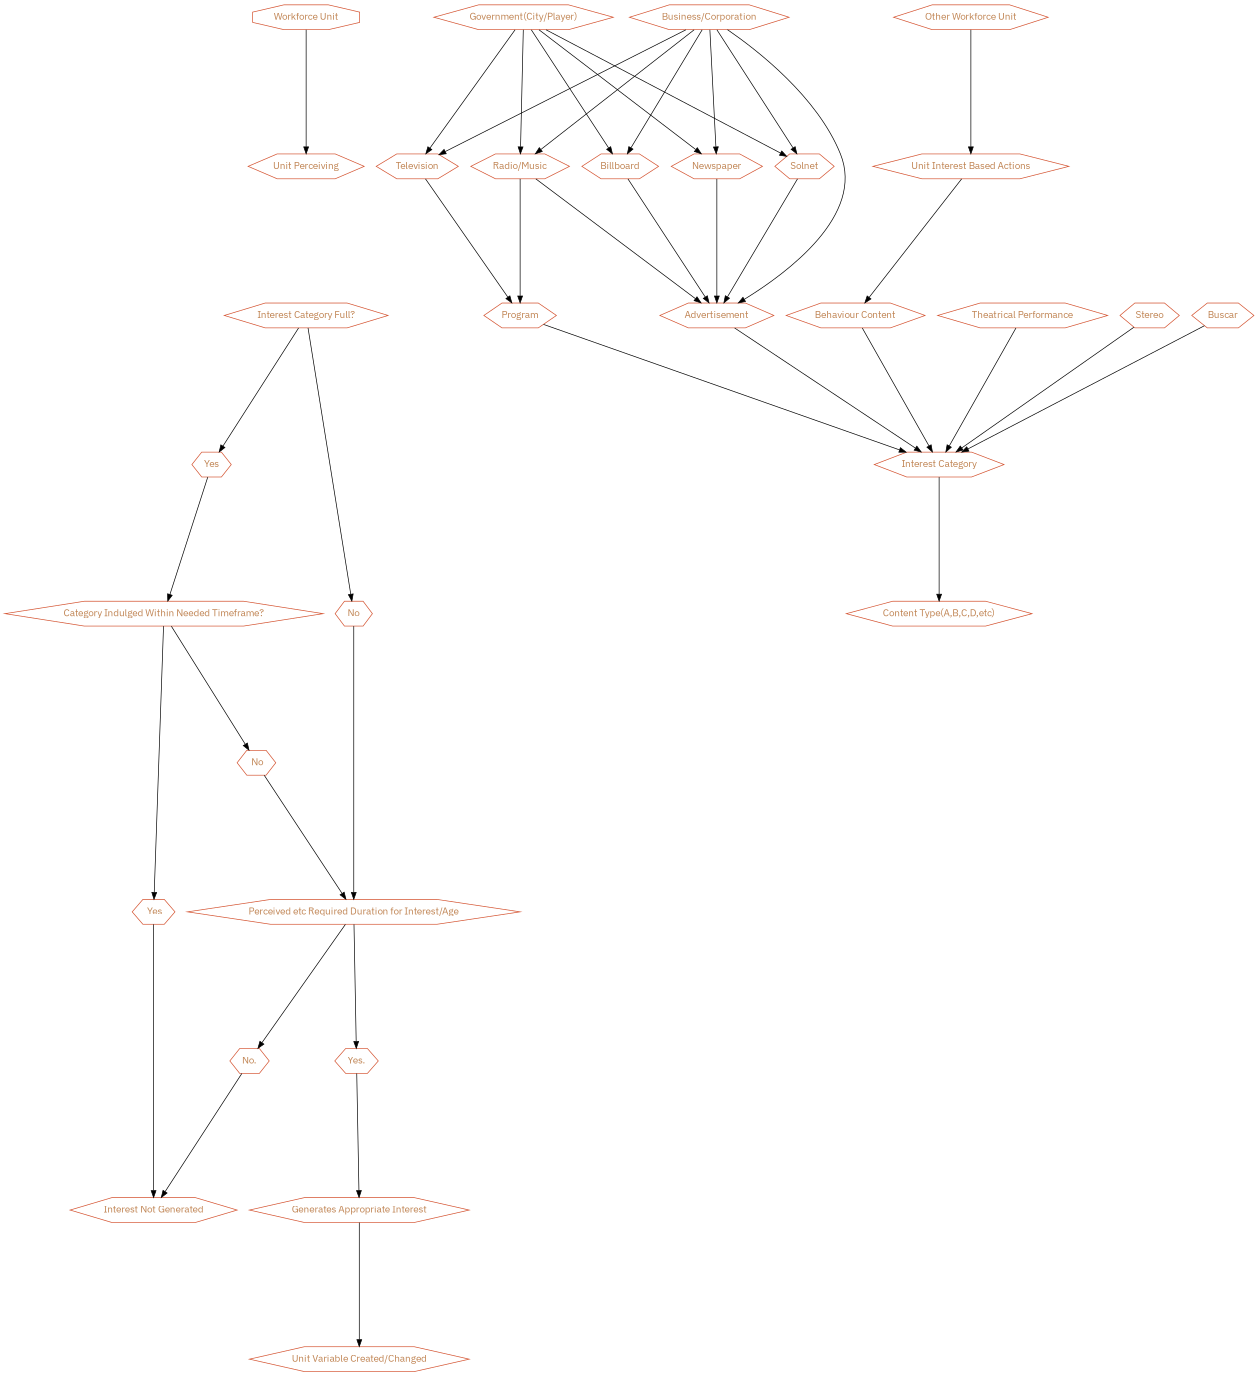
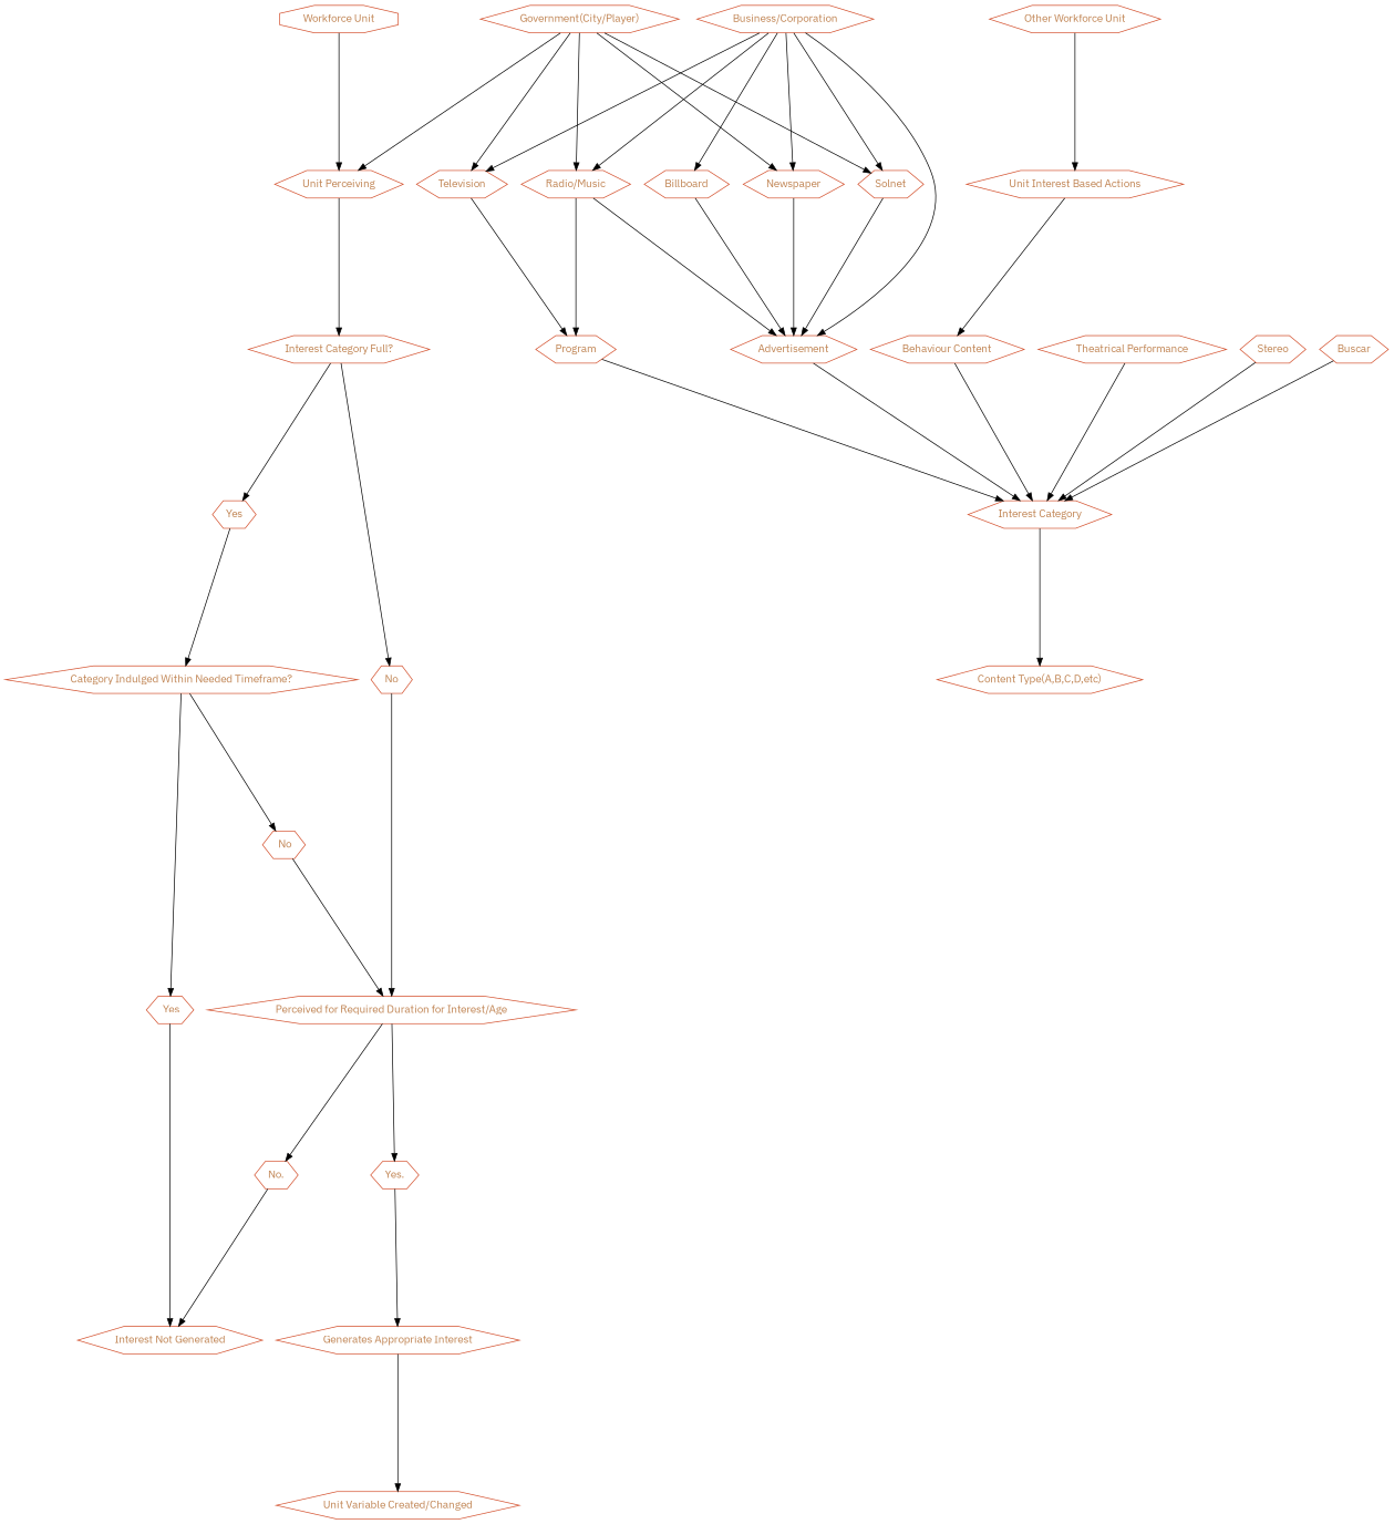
  digraph {
    compound=true
    fontname="IBM Plex Sans"
    ranksep=2.5
    root=Zones
    node [color="#d3502dff" fillcolor=gray10 fontcolor="#c08453ff" fontname="IBM Plex Sans" shape=hexagon]
    edge [fontname="IBM Plex Sans"]
    "Workforce Unit" [shape=octagon]
    "Unit Perceiving"
    "Interest Category Full?"
    Television
    Program
    Advertisement
    "Interest Category"
    "Radio/Music"
    Billboard
    Newspaper
    Solnet
    "Content Type(A,B,C,D,etc)"
    "Business/Corporation"
    "Government(City/Player)"
    Yes
    No
-   "Perceived for Required Duration for Interest/Age" [label="Perceived etc Required Duration for Interest/Age"]
+   "Perceived for Required Duration for Interest/Age"
    "Yes."
    "No."
    "Generates Appropriate Interest"
    "Interest Not Generated"
    "Unit Variable Created/Changed"
    "Other Workforce Unit"
    "Unit Interest Based Actions"
    "Behaviour Content"
    "Category Indulged Within Needed Timeframe?"
    " Yes"
    " No"
    "Theatrical Performance"
    Stereo
    Buscar
    "Workforce Unit" -> "Unit Perceiving"
+   "Unit Perceiving" -> "Interest Category Full?"
    "Interest Category Full?" -> Yes
    "Interest Category Full?" -> No
    Television -> Program
    Program -> "Interest Category"
    Advertisement -> "Interest Category"
    "Interest Category" -> "Content Type(A,B,C,D,etc)"
    "Radio/Music" -> Program
    "Radio/Music" -> Advertisement
    Billboard -> Advertisement
    Newspaper -> Advertisement
    Solnet -> Advertisement
    "Business/Corporation" -> Television
    "Business/Corporation" -> Advertisement
    "Business/Corporation" -> "Radio/Music"
    "Business/Corporation" -> Billboard
    "Business/Corporation" -> Newspaper
    "Business/Corporation" -> Solnet
    "Government(City/Player)" -> Television
    "Government(City/Player)" -> "Radio/Music"
-   "Government(City/Player)" -> Billboard
+   "Government(City/Player)" -> "Unit Perceiving"
    "Government(City/Player)" -> Newspaper
    "Government(City/Player)" -> Solnet
    Yes -> "Category Indulged Within Needed Timeframe?"
    No -> "Perceived for Required Duration for Interest/Age"
    "Perceived for Required Duration for Interest/Age" -> "Yes."
    "Perceived for Required Duration for Interest/Age" -> "No."
    "Yes." -> "Generates Appropriate Interest"
    "No." -> "Interest Not Generated"
    "Generates Appropriate Interest" -> "Unit Variable Created/Changed"
    "Other Workforce Unit" -> "Unit Interest Based Actions"
    "Unit Interest Based Actions" -> "Behaviour Content"
    "Behaviour Content" -> "Interest Category"
    "Category Indulged Within Needed Timeframe?" -> " Yes"
    "Category Indulged Within Needed Timeframe?" -> " No"
    " Yes" -> "Interest Not Generated"
    " No" -> "Perceived for Required Duration for Interest/Age"
    "Theatrical Performance" -> "Interest Category"
    Stereo -> "Interest Category"
    Buscar -> "Interest Category"
  }
